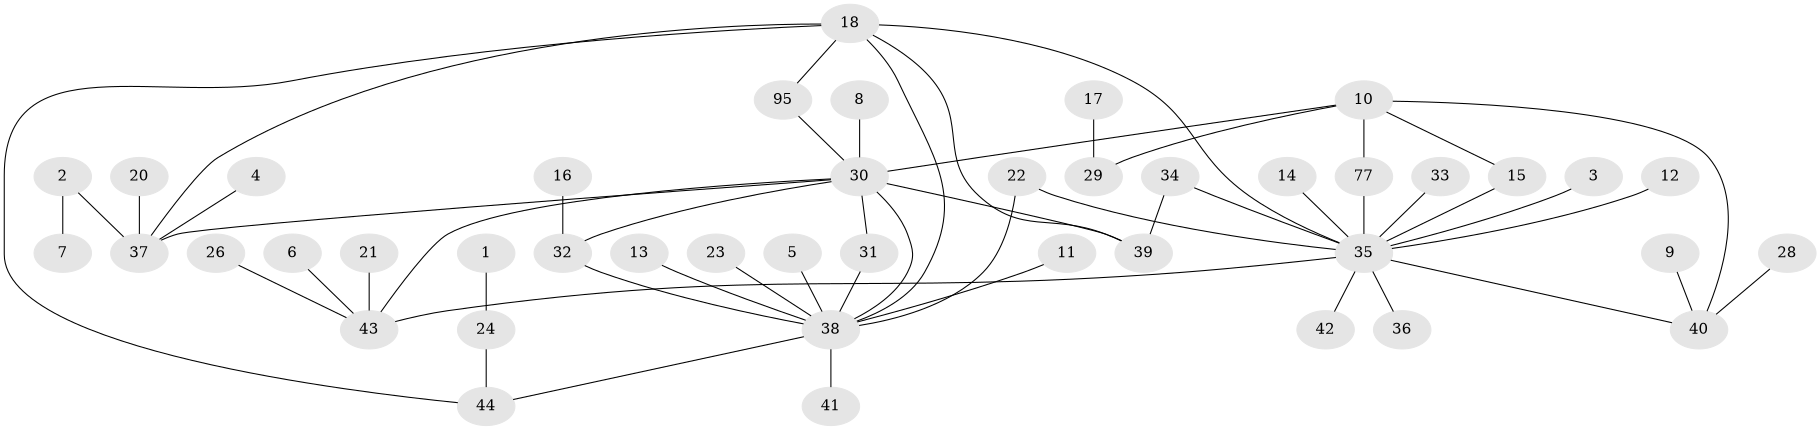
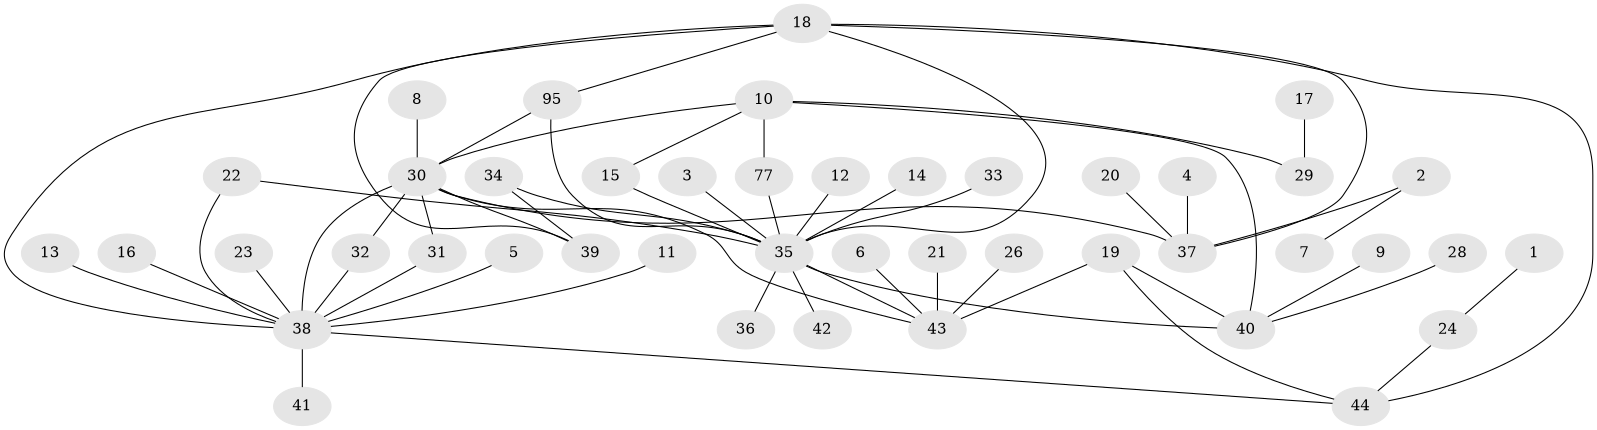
  graph {
    node [color=gray90 style=filled]
    edge [weight=1.0]
    1
    24
    38
    44
    41
    2
    7
    37
    3
    35
    43
    40
    36
    42
    4
    5
    6
    8
    30
    39
    32
    31
    9
    10
    15
    n26 [label=77]
    29
    11
    12
    13
    14
    16
    17
    18
    n35 [label=95]
+   19
    20
    21
    22
    23
    26
    28
    33
    34
    1 -- 24
    24 -- 44
    38 -- 44
    38 -- 41
    2 -- 7
    2 -- 37
    3 -- 35
    35 -- 43
    35 -- 40
    35 -- 36
    35 -- 42
    4 -- 37
    5 -- 38
    6 -- 43
    8 -- 30
    30 -- 38
    30 -- 37
    30 -- 43
    30 -- 39
    30 -- 32
    30 -- 31
    32 -- 38
    31 -- 38
    9 -- 40
    10 -- 40
    10 -- 30
    10 -- 15
    10 -- n26
    10 -- 29
    15 -- 35
    n26 -- 35
    11 -- 38
    12 -- 35
    13 -- 38
    14 -- 35
-   16 -- 32
+   16 -- 38
    17 -- 29
    18 -- 38
    18 -- 44
    18 -- 37
    18 -- 35
    18 -- 39
    18 -- n35
+   n35 -- 35
    n35 -- 30
+   19 -- 44
+   19 -- 43
+   19 -- 40
    20 -- 37
    21 -- 43
    22 -- 38
    22 -- 35
    23 -- 38
    26 -- 43
    28 -- 40
    33 -- 35
    34 -- 35
    34 -- 39
  }
